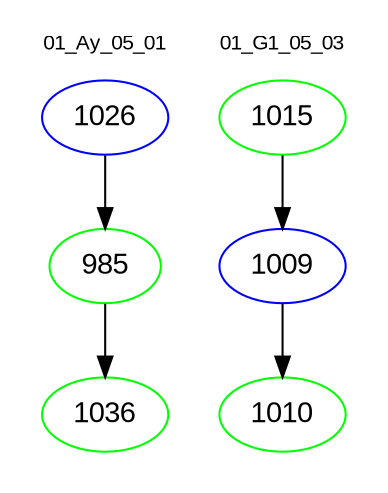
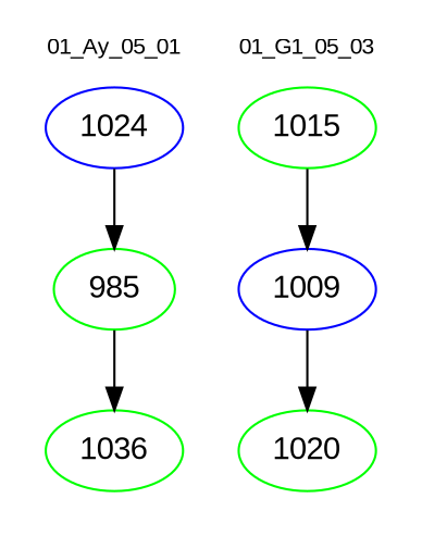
  digraph {
    fontname="Liberation Sans"
    node [color=green fontname="Liberation Sans"]
    edge [color=black fontname="Liberation Sans"]
-   n1 [color=blue label=1026]
+   n1 [color=blue label=1024]
    n2 [label=985]
    n3 [label=1036]
    n4 [color=blue label=1009]
-   n5 [label=1010]
+   n5 [label=1020]
    n6 [label=1015]
    subgraph cluster_1 {
      color=white
      fontsize=10
      label="01_Ay_05_01"
      n1
      n2
      n3
    }
    subgraph cluster_2 {
      color=white
      fontsize=10
      label="01_G1_05_03"
      n4
      n5
      n6
    }
    n1 -> n2
    n2 -> n3
    n4 -> n5
    n6 -> n4
  }
